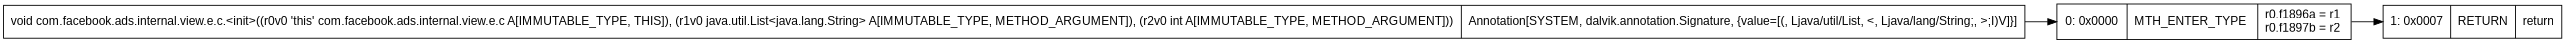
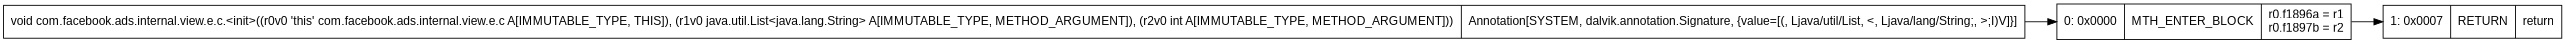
  digraph {
    rankdir=LR
    fontname="Liberation Sans"
    node [shape=record fontname="Liberation Sans"]
    edge [fontname="Liberation Sans"]
-   n1 [label="{0\:\ 0x0000|MTH_ENTER_TYPE\l|r0.f1896a = r1\lr0.f1897b = r2\l}"]
+   n1 [label="{0\:\ 0x0000|MTH_ENTER_BLOCK\l|r0.f1896a = r1\lr0.f1897b = r2\l}"]
    n2 [label="{1\:\ 0x0007|RETURN\l|return\l}"]
    n3 [label="{void com.facebook.ads.internal.view.e.c.\<init\>((r0v0 'this' com.facebook.ads.internal.view.e.c A[IMMUTABLE_TYPE, THIS]), (r1v0 java.util.List\<java.lang.String\> A[IMMUTABLE_TYPE, METHOD_ARGUMENT]), (r2v0 int A[IMMUTABLE_TYPE, METHOD_ARGUMENT]))  | Annotation[SYSTEM, dalvik.annotation.Signature, \{value=[(, Ljava\/util\/List, \<, Ljava\/lang\/String;, \>;I)V]\}]\l}"]
    n1 -> n2
    n3 -> n1
  }
